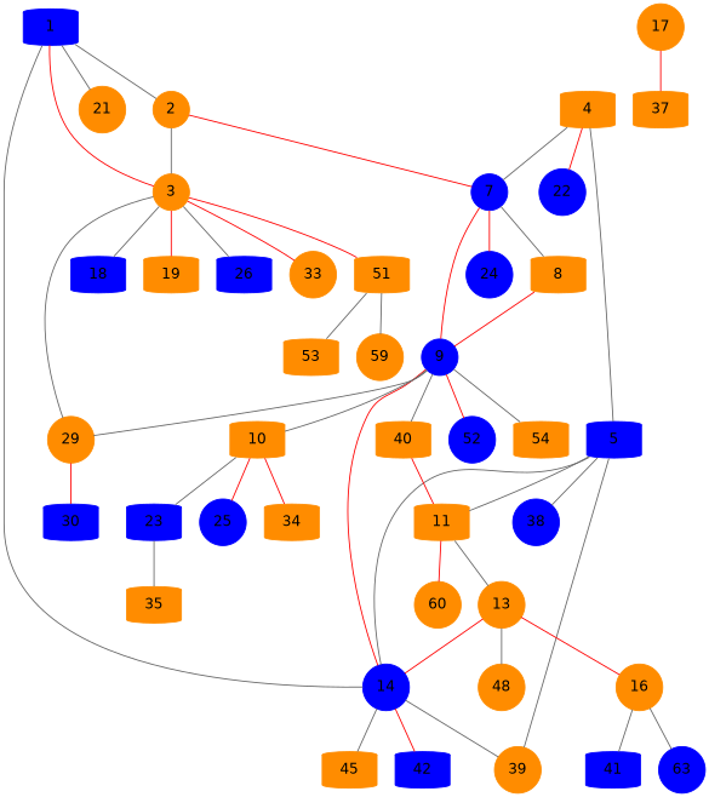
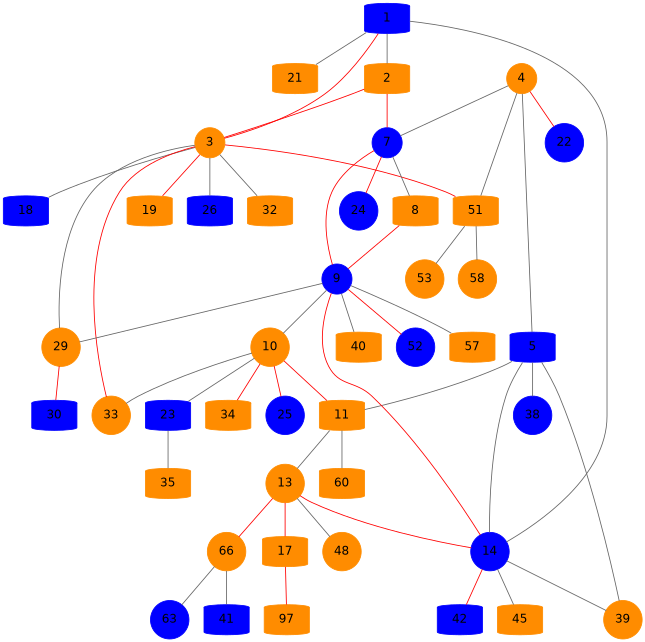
  graph {
    fontname="DejaVu Sans"
    node [color=darkorange fontname="DejaVu Sans" shape=cylinder style=filled]
    edge [color=gray40 fontname="DejaVu Sans"]
    1 [color=blue super="+61"]
-   2 [shape=circle]
+   2
    3 [shape=circle super="+62"]
    14 [color=blue shape=circle super="+58"]
-   21 [shape=circle]
+   21
    7 [color=blue shape=circle super="+47"]
    18 [color=blue]
    19
    26 [color=blue]
+   32 [super="+43"]
    33 [shape=circle]
    51 [super="+57"]
    29 [shape=circle super="+55"]
    39 [shape=circle super="+44"]
    42 [color=blue]
    45
-   4 [super="+6"]
+   4 [shape=circle super="+6"]
    5 [color=blue super="+36"]
    22 [color=blue shape=circle super="+46"]
    8
    9 [color=blue shape=circle super="+50"]
    24 [color=blue shape=circle]
    11 [super="+12"]
    13 [shape=circle super="+15"]
-   60 [shape=circle]
-   53 [super="+56"]
-   59 [shape=circle]
+   60
+   53 [shape=circle super="+56"]
+   59 [shape=circle label=58]
    38 [color=blue shape=circle]
-   10 [super="+28"]
+   10 [shape=circle super="+28"]
    40
    52 [color=blue shape=circle]
-   54
+   54 [label=57]
    23 [color=blue super="+27"]
    25 [color=blue shape=circle]
    34
    30 [color=blue]
    35
-   16 [shape=circle super="+20"]
-   17 [shape=circle super="+49"]
+   16 [shape=circle super="+20" label=66]
+   17 [super="+49"]
    48 [shape=circle]
    41 [color=blue]
    63 [color=blue shape=circle]
-   37
+   37 [label=97]
    1 -- 2
    1 -- 3 [color=red]
    1 -- 14 [weight=2]
    1 -- 21
-   2 -- 3
+   2 -- 3 [color=red]
    2 -- 7 [color=red]
    3 -- 18
    3 -- 19 [color=red]
    3 -- 26
+   3 -- 32
    3 -- 33 [color=red]
    3 -- 51 [color=red]
    3 -- 29
    14 -- 39
    14 -- 42 [color=red]
    14 -- 45
    7 -- 8
    7 -- 9 [color=red]
    7 -- 24 [color=red]
    51 -- 53
    51 -- 59
    29 -- 30 [color=red]
    4 -- 7
+   4 -- 51
    4 -- 5 [weight=2]
    4 -- 22 [color=red]
    5 -- 14
    5 -- 39
    5 -- 11
    5 -- 38
    8 -- 9 [color=red]
    9 -- 14 [color=red]
    9 -- 29
    9 -- 10
    9 -- 40
    9 -- 52 [color=red]
    9 -- 54
    11 -- 13
-   11 -- 60 [color=red]
+   11 -- 60
    13 -- 14 [color=red weight=2]
    13 -- 16 [color=red]
+   13 -- 17 [color=red]
    13 -- 48
-   40 -- 11 [color=red weight=2]
+   10 -- 33
+   10 -- 11 [color=red weight=2]
    10 -- 23
    10 -- 25 [color=red]
    10 -- 34 [color=red]
    23 -- 35
    16 -- 41
    16 -- 63
    17 -- 37 [color=red]
  }
